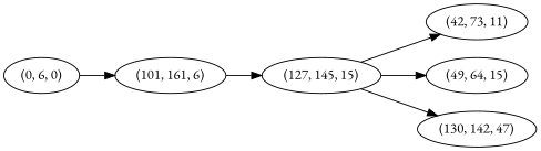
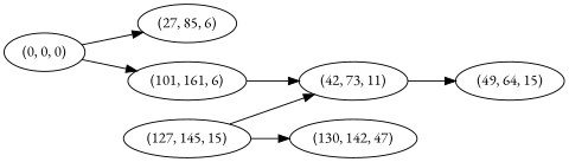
  digraph {
    fontname="EB Garamond"
    rankdir=LR
    node [fontname="EB Garamond"]
    edge [fontname="EB Garamond"]
-   "(0, 0, 0)" [label="(0, 6, 0)"]
+   "(0, 0, 0)"
+   "(27, 85, 6)"
    n3 [label="(101, 161, 6)"]
    "(127, 145, 15)"
    "(42, 73, 11)"
    "(49, 64, 15)"
    n7 [label="(130, 142, 47)"]
+   "(0, 0, 0)" -> "(27, 85, 6)"
    "(0, 0, 0)" -> n3
-   n3 -> "(127, 145, 15)"
+   n3 -> "(42, 73, 11)"
    "(127, 145, 15)" -> "(42, 73, 11)"
    "(127, 145, 15)" -> n7
-   "(127, 145, 15)" -> "(49, 64, 15)"
+   "(42, 73, 11)" -> "(49, 64, 15)"
  }
